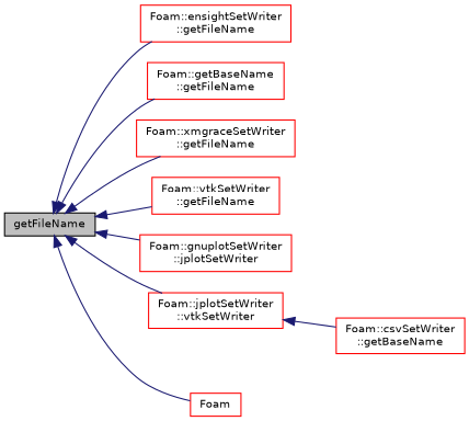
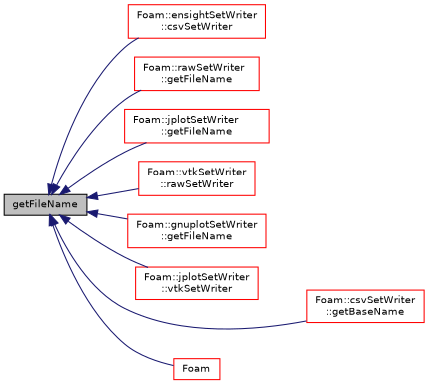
  digraph {
    rankdir=LR
    node [color=red fontname=Helvetica fontsize=10 shape=record]
    edge [color=midnightblue dir=back fontname=Helvetica fontsize=10 labelfontname=Helvetica labelfontsize=10 style=solid]
    n1 [color=black fillcolor=grey75 fontcolor=black height=0.2 label=getFileName style=filled width=0.4]
-   n2 [height=0.2 label="Foam::ensightSetWriter\l::getFileName" width=0.4]
-   n3 [height=0.2 label="Foam::getBaseName\l::getFileName" width=0.4]
-   n4 [height=0.2 label="Foam::xmgraceSetWriter\l::getFileName" width=0.4]
-   n5 [height=0.2 label="Foam::vtkSetWriter\l::getFileName" width=0.4]
-   n6 [height=0.2 label="Foam::gnuplotSetWriter\l::jplotSetWriter" width=0.4]
+   n2 [height=0.2 label="Foam::ensightSetWriter\l::csvSetWriter" width=0.4]
+   n3 [height=0.2 label="Foam::rawSetWriter\l::getFileName" width=0.4]
+   n4 [height=0.2 label="Foam::jplotSetWriter\l::getFileName" width=0.4]
+   n5 [height=0.2 label="Foam::vtkSetWriter\l::rawSetWriter" width=0.4]
+   n6 [height=0.2 label="Foam::gnuplotSetWriter\l::getFileName" width=0.4]
    n7 [height=0.2 label="Foam::jplotSetWriter\l::vtkSetWriter" width=0.4]
    n8 [height=0.2 label="Foam::csvSetWriter\l::getBaseName" width=0.4]
    n9 [height=0.2 label=Foam width=0.4]
    n1 -> n2
    n1 -> n3
    n1 -> n4
    n1 -> n5
    n1 -> n6
    n1 -> n7
-   n7 -> n8
+   n1 -> n8
    n1 -> n9
  }
